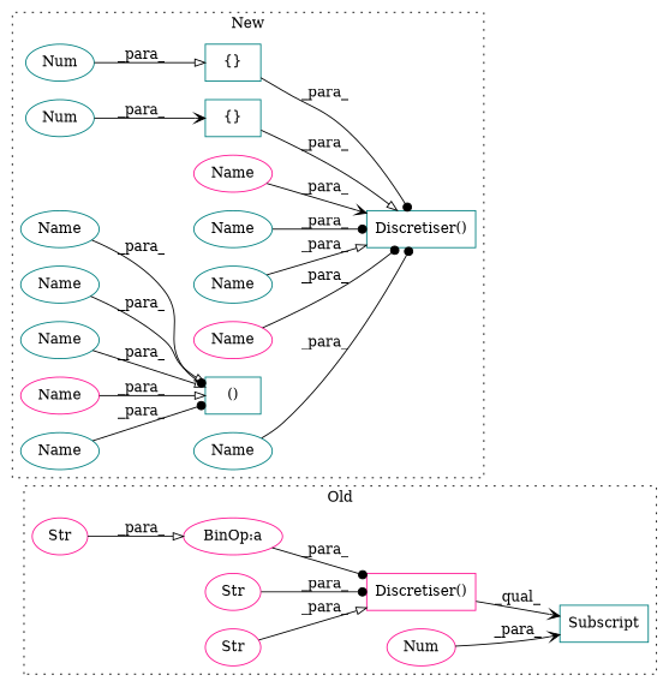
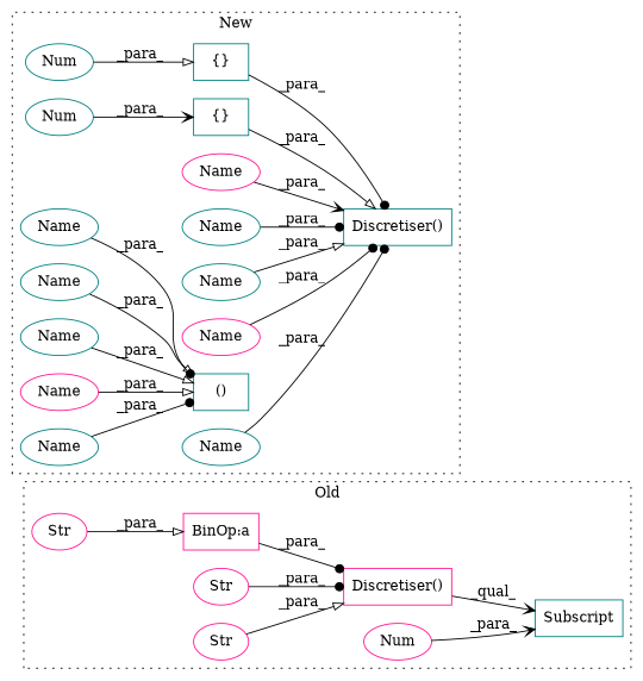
  digraph {
    rankdir=LR
    node [a=87 l=4 shape=ellipse color=teal]
    edge [arrowhead=dot]
    n1 [a=63 l="17,0" label=Subscript s="2652,0" shape=box]
-   n2 [a=82 l=8 label="BinOp:a" s=2386 color=deeppink]
+   n2 [a=82 l=8 label="BinOp:a" s=2386 shape=box color=deeppink]
    n3 [a=66 l=12 label=Str s=2394 color=deeppink]
    n4 [a=75 l="23,1" label="Discretiser()" s="2340,2436" shape=box color=deeppink]
    n5 [a=66 l=13 label=Str s=2408 color=deeppink]
    n6 [a=66 l=13 label=Str s=2423 color=deeppink]
    n7 [a=76 l=1 label=Num s=2667 color=deeppink]
    n8 [a=75 l="23,1" label="Discretiser()" s="2436,2528" shape=box]
    n9 [a=59 l="1,0" label="{}" s="2500,2512" shape=box]
    n10 [a=76 l=1 label=Num s=2505]
    n11 [a=59 l="1,0" label="{}" s="2515,2527" shape=box]
    n12 [a=54 l=31 label="()" s=2349 shape=box]
    n13 [a=76 l=1 label=Num s=2518]
    n14 [label=Name s=2370]
    n15 [label=Name s=2488 color=deeppink]
    n16 [l=5 label=Name s=2481]
    n17 [l=5 label=Name s=2363]
    n18 [l=10 label=Name s=2469]
    n19 [l=10 label=Name s=2351]
    n20 [label=Name s=2494 color=deeppink]
    n21 [label=Name s=2376 color=deeppink]
    n22 [l=8 label=Name s=2341]
    n23 [l=8 label=Name s=2459]
    subgraph cluster_1 {
      label=Old
      style=dotted
      n1
      n2
      n3
      n4
      n5
      n6
      n7
    }
    subgraph cluster_2 {
      label=New
      style=dotted
      n8
      n9
      n10
      n11
      n12
      n13
      n14
      n15
      n16
      n17
      n18
      n19
      n20
      n21
      n22
      n23
    }
    n2 -> n4 [label=_para_]
    n3 -> n2 [label=_para_ arrowhead=onormal]
    n4 -> n1 [label=_qual_ arrowhead=vee]
    n5 -> n4 [label=_para_]
    n6 -> n4 [label=_para_ arrowhead=onormal]
    n7 -> n1 [label=_para_ arrowhead=vee]
    n9 -> n8 [label=_para_]
    n10 -> n9 [label=_para_ arrowhead=onormal]
    n11 -> n8 [label=_para_ arrowhead=onormal]
    n13 -> n11 [label=_para_ arrowhead=vee]
    n14 -> n12 [label=_para_]
    n15 -> n8 [label=_para_ arrowhead=vee]
    n16 -> n8 [label=_para_]
    n17 -> n12 [label=_para_ arrowhead=onormal]
    n18 -> n8 [label=_para_ arrowhead=onormal]
    n19 -> n12 [label=_para_ arrowhead=onormal]
    n20 -> n8 [label=_para_]
    n21 -> n12 [label=_para_ arrowhead=onormal]
    n22 -> n12 [label=_para_]
    n23 -> n8 [label=_para_]
  }
